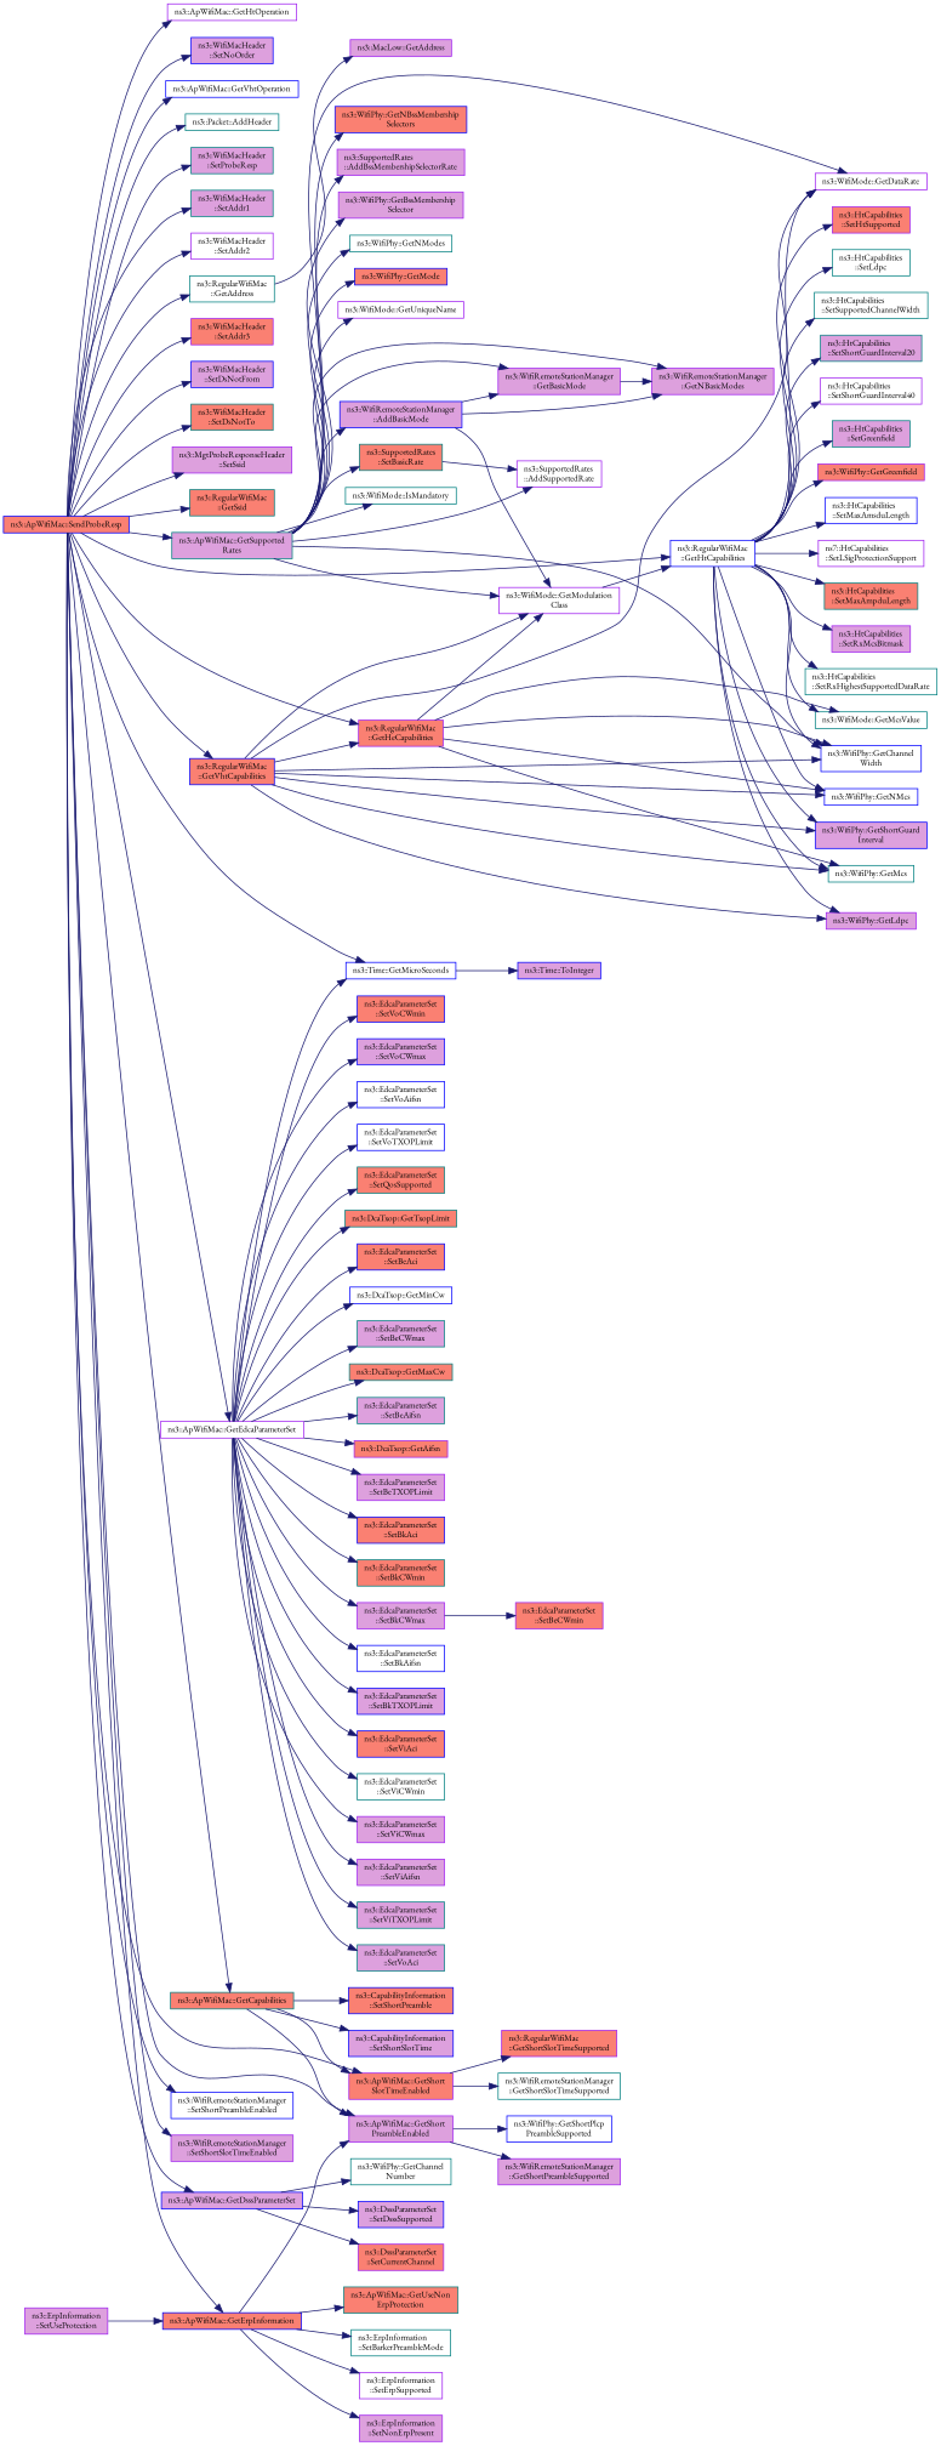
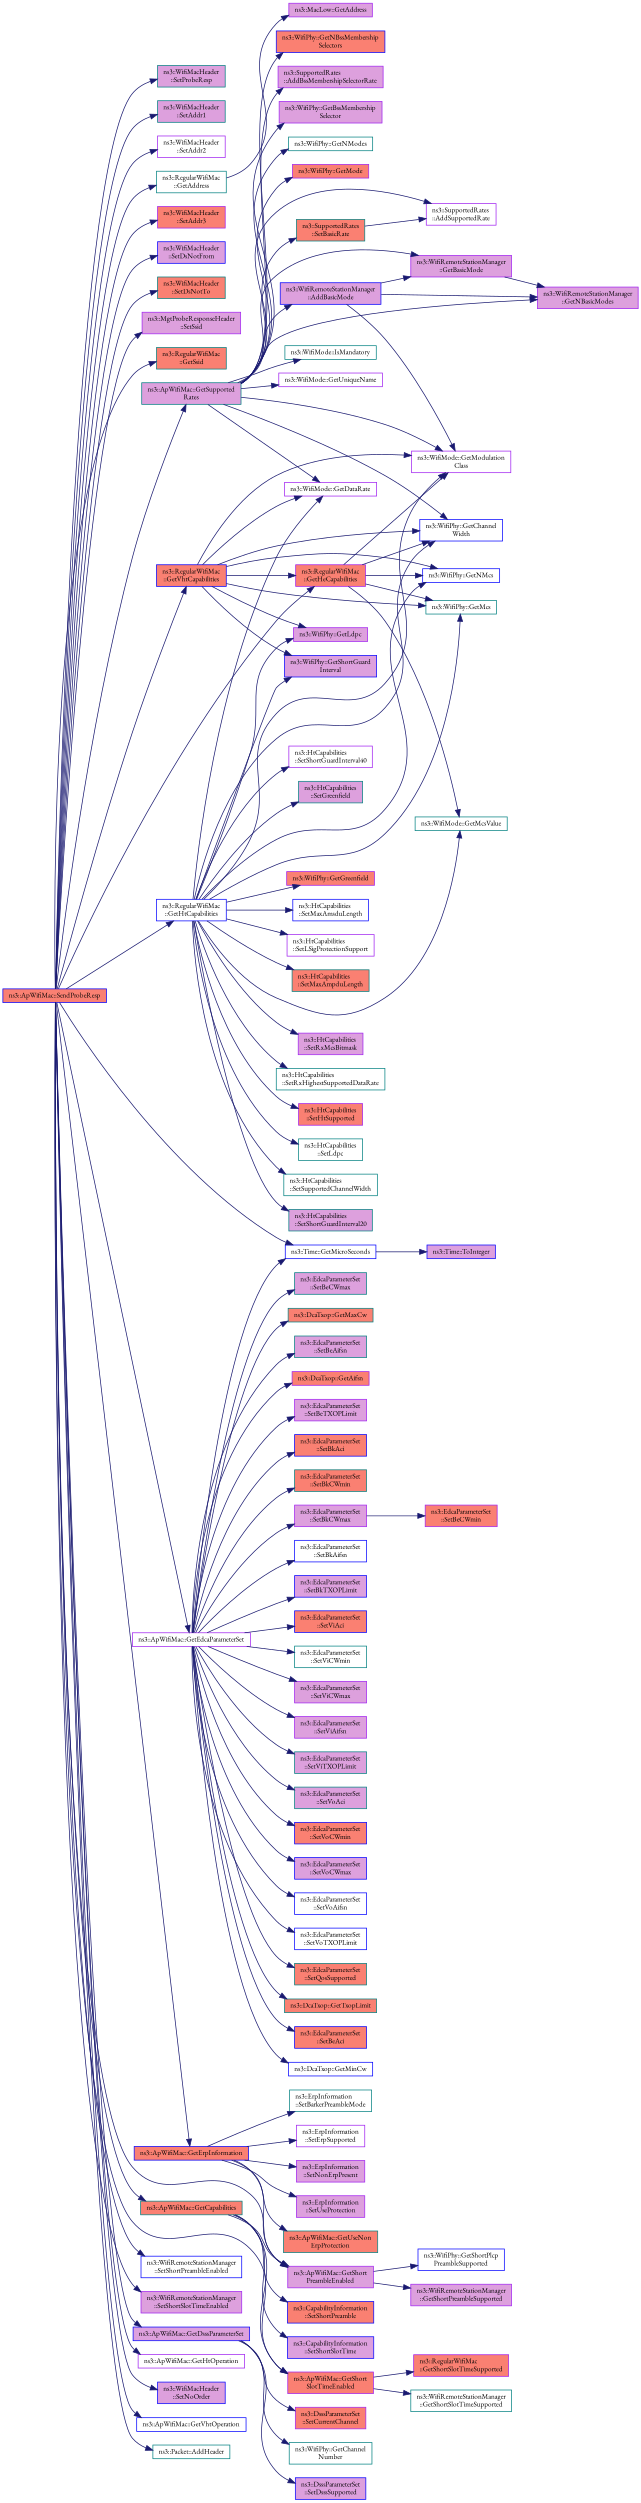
  digraph {
    fontname="EB Garamond"
    rankdir=LR
    node [color=purple fillcolor=plum fontname="EB Garamond" fontsize=10 shape=record style=filled]
    edge [color=midnightblue fontname="EB Garamond" fontsize=10 labelfontname=Helvetica labelfontsize=10 style=solid]
    n1 [color=blue fillcolor=salmon fontcolor=black height=0.2 label="ns3::ApWifiMac::SendProbeResp" width=0.4]
    n2 [color=teal height=0.2 label="ns3::WifiMacHeader\l::SetProbeResp" width=0.4]
    n3 [color=teal height=0.2 label="ns3::WifiMacHeader\l::SetAddr1" width=0.4]
    n4 [fillcolor=white height=0.2 label="ns3::WifiMacHeader\l::SetAddr2" width=0.4]
    n5 [color=teal fillcolor=white height=0.2 label="ns3::RegularWifiMac\l::GetAddress" width=0.4]
    n6 [fillcolor=salmon height=0.2 label="ns3::WifiMacHeader\l::SetAddr3" width=0.4]
    n7 [color=blue height=0.2 label="ns3::WifiMacHeader\l::SetDsNotFrom" width=0.4]
    n8 [color=teal fillcolor=salmon height=0.2 label="ns3::WifiMacHeader\l::SetDsNotTo" width=0.4]
    n9 [height=0.2 label="ns3::MgtProbeResponseHeader\l::SetSsid" width=0.4]
    n10 [color=teal fillcolor=salmon height=0.2 label="ns3::RegularWifiMac\l::GetSsid" width=0.4]
    n11 [color=teal height=0.2 label="ns3::ApWifiMac::GetSupported\lRates" width=0.4]
    n12 [color=blue fillcolor=white height=0.2 label="ns3::Time::GetMicroSeconds" width=0.4]
    n13 [color=teal fillcolor=salmon height=0.2 label="ns3::ApWifiMac::GetCapabilities" width=0.4]
    n14 [height=0.2 label="ns3::ApWifiMac::GetShort\lPreambleEnabled" width=0.4]
    n15 [fillcolor=salmon height=0.2 label="ns3::ApWifiMac::GetShort\lSlotTimeEnabled" width=0.4]
    n16 [color=blue fillcolor=white height=0.2 label="ns3::WifiRemoteStationManager\l::SetShortPreambleEnabled" width=0.4]
    n17 [height=0.2 label="ns3::WifiRemoteStationManager\l::SetShortSlotTimeEnabled" width=0.4]
    n18 [color=blue height=0.2 label="ns3::ApWifiMac::GetDsssParameterSet" width=0.4]
    n19 [color=blue fillcolor=salmon height=0.2 label="ns3::ApWifiMac::GetErpInformation" width=0.4]
    n20 [fillcolor=white height=0.2 label="ns3::ApWifiMac::GetEdcaParameterSet" width=0.4]
    n21 [color=blue fillcolor=white height=0.2 label="ns3::RegularWifiMac\l::GetHtCapabilities" width=0.4]
    n22 [fillcolor=white height=0.2 label="ns3::ApWifiMac::GetHtOperation" width=0.4]
    n23 [color=blue height=0.2 label="ns3::WifiMacHeader\l::SetNoOrder" width=0.4]
    n24 [color=blue fillcolor=salmon height=0.2 label="ns3::RegularWifiMac\l::GetVhtCapabilities" width=0.4]
    n25 [color=blue fillcolor=white height=0.2 label="ns3::ApWifiMac::GetVhtOperation" width=0.4]
    n26 [fillcolor=salmon height=0.2 label="ns3::RegularWifiMac\l::GetHeCapabilities" width=0.4]
    n27 [color=teal fillcolor=white height=0.2 label="ns3::Packet::AddHeader" width=0.4]
    n28 [height=0.2 label="ns3::MacLow::GetAddress" width=0.4]
    n29 [color=blue fillcolor=salmon height=0.2 label="ns3::WifiPhy::GetNBssMembership\lSelectors" width=0.4]
    n30 [height=0.2 label="ns3::SupportedRates\l::AddBssMembershipSelectorRate" width=0.4]
    n31 [height=0.2 label="ns3::WifiPhy::GetBssMembership\lSelector" width=0.4]
    n32 [color=teal fillcolor=white height=0.2 label="ns3::WifiPhy::GetNModes" width=0.4]
-   n33 [color=blue fillcolor=salmon height=0.2 label="ns3::WifiPhy::GetMode" width=0.4]
+   n33 [fillcolor=salmon height=0.2 label="ns3::WifiPhy::GetMode" width=0.4]
    n34 [fillcolor=white height=0.2 label="ns3::WifiMode::GetDataRate" width=0.4]
    n35 [color=blue fillcolor=white height=0.2 label="ns3::WifiPhy::GetChannel\lWidth" width=0.4]
    n36 [fillcolor=white height=0.2 label="ns3::SupportedRates\l::AddSupportedRate" width=0.4]
    n37 [color=teal fillcolor=white height=0.2 label="ns3::WifiMode::IsMandatory" width=0.4]
    n38 [fillcolor=white height=0.2 label="ns3::WifiMode::GetModulation\lClass" width=0.4]
    n39 [fillcolor=white height=0.2 label="ns3::WifiMode::GetUniqueName" width=0.4]
    n40 [color=blue height=0.2 label="ns3::WifiRemoteStationManager\l::AddBasicMode" width=0.4]
    n41 [height=0.2 label="ns3::WifiRemoteStationManager\l::GetNBasicModes" width=0.4]
    n42 [height=0.2 label="ns3::WifiRemoteStationManager\l::GetBasicMode" width=0.4]
    n43 [color=teal fillcolor=salmon height=0.2 label="ns3::SupportedRates\l::SetBasicRate" width=0.4]
    n44 [color=blue height=0.2 label="ns3::Time::ToInteger" width=0.4]
    n45 [color=blue fillcolor=salmon height=0.2 label="ns3::CapabilityInformation\l::SetShortPreamble" width=0.4]
    n46 [color=blue height=0.2 label="ns3::CapabilityInformation\l::SetShortSlotTime" width=0.4]
    n47 [color=blue fillcolor=white height=0.2 label="ns3::WifiPhy::GetShortPlcp\lPreambleSupported" width=0.4]
    n48 [height=0.2 label="ns3::WifiRemoteStationManager\l::GetShortPreambleSupported" width=0.4]
    n49 [fillcolor=salmon height=0.2 label="ns3::RegularWifiMac\l::GetShortSlotTimeSupported" width=0.4]
    n50 [color=teal fillcolor=white height=0.2 label="ns3::WifiRemoteStationManager\l::GetShortSlotTimeSupported" width=0.4]
    n51 [color=blue height=0.2 label="ns3::DsssParameterSet\l::SetDsssSupported" width=0.4]
    n52 [fillcolor=salmon height=0.2 label="ns3::DsssParameterSet\l::SetCurrentChannel" width=0.4]
    n53 [color=teal fillcolor=white height=0.2 label="ns3::WifiPhy::GetChannel\lNumber" width=0.4]
    n54 [fillcolor=white height=0.2 label="ns3::ErpInformation\l::SetErpSupported" width=0.4]
    n55 [height=0.2 label="ns3::ErpInformation\l::SetNonErpPresent" width=0.4]
    n56 [height=0.2 label="ns3::ErpInformation\l::SetUseProtection" width=0.4]
    n57 [color=teal fillcolor=salmon height=0.2 label="ns3::ApWifiMac::GetUseNon\lErpProtection" width=0.4]
    n58 [color=teal fillcolor=white height=0.2 label="ns3::ErpInformation\l::SetBarkerPreambleMode" width=0.4]
    n59 [color=teal fillcolor=salmon height=0.2 label="ns3::EdcaParameterSet\l::SetQosSupported" width=0.4]
    n60 [color=teal fillcolor=salmon height=0.2 label="ns3::DcaTxop::GetTxopLimit" width=0.4]
    n61 [color=blue fillcolor=salmon height=0.2 label="ns3::EdcaParameterSet\l::SetBeAci" width=0.4]
    n62 [color=blue fillcolor=white height=0.2 label="ns3::DcaTxop::GetMinCw" width=0.4]
    n63 [color=teal height=0.2 label="ns3::EdcaParameterSet\l::SetBeCWmax" width=0.4]
    n64 [color=teal fillcolor=salmon height=0.2 label="ns3::DcaTxop::GetMaxCw" width=0.4]
    n65 [color=teal height=0.2 label="ns3::EdcaParameterSet\l::SetBeAifsn" width=0.4]
    n66 [fillcolor=salmon height=0.2 label="ns3::DcaTxop::GetAifsn" width=0.4]
    n67 [height=0.2 label="ns3::EdcaParameterSet\l::SetBeTXOPLimit" width=0.4]
    n68 [color=blue fillcolor=salmon height=0.2 label="ns3::EdcaParameterSet\l::SetBkAci" width=0.4]
    n69 [color=teal fillcolor=salmon height=0.2 label="ns3::EdcaParameterSet\l::SetBkCWmin" width=0.4]
    n70 [height=0.2 label="ns3::EdcaParameterSet\l::SetBkCWmax" width=0.4]
    n71 [color=blue fillcolor=white height=0.2 label="ns3::EdcaParameterSet\l::SetBkAifsn" width=0.4]
    n72 [color=blue height=0.2 label="ns3::EdcaParameterSet\l::SetBkTXOPLimit" width=0.4]
    n73 [color=blue fillcolor=salmon height=0.2 label="ns3::EdcaParameterSet\l::SetViAci" width=0.4]
    n74 [color=teal fillcolor=white height=0.2 label="ns3::EdcaParameterSet\l::SetViCWmin" width=0.4]
    n75 [height=0.2 label="ns3::EdcaParameterSet\l::SetViCWmax" width=0.4]
    n76 [height=0.2 label="ns3::EdcaParameterSet\l::SetViAifsn" width=0.4]
    n77 [color=teal height=0.2 label="ns3::EdcaParameterSet\l::SetViTXOPLimit" width=0.4]
    n78 [color=teal height=0.2 label="ns3::EdcaParameterSet\l::SetVoAci" width=0.4]
    n79 [color=blue fillcolor=salmon height=0.2 label="ns3::EdcaParameterSet\l::SetVoCWmin" width=0.4]
    n80 [color=blue height=0.2 label="ns3::EdcaParameterSet\l::SetVoCWmax" width=0.4]
    n81 [color=blue fillcolor=white height=0.2 label="ns3::EdcaParameterSet\l::SetVoAifsn" width=0.4]
    n82 [color=blue fillcolor=white height=0.2 label="ns3::EdcaParameterSet\l::SetVoTXOPLimit" width=0.4]
    n83 [fillcolor=salmon height=0.2 label="ns3::HtCapabilities\l::SetHtSupported" width=0.4]
    n84 [color=teal fillcolor=white height=0.2 label="ns3::HtCapabilities\l::SetLdpc" width=0.4]
    n85 [height=0.2 label="ns3::WifiPhy::GetLdpc" width=0.4]
    n86 [color=teal fillcolor=white height=0.2 label="ns3::HtCapabilities\l::SetSupportedChannelWidth" width=0.4]
    n87 [color=teal height=0.2 label="ns3::HtCapabilities\l::SetShortGuardInterval20" width=0.4]
    n88 [color=blue height=0.2 label="ns3::WifiPhy::GetShortGuard\lInterval" width=0.4]
    n89 [fillcolor=white height=0.2 label="ns3::HtCapabilities\l::SetShortGuardInterval40" width=0.4]
    n90 [color=teal height=0.2 label="ns3::HtCapabilities\l::SetGreenfield" width=0.4]
    n91 [fillcolor=salmon height=0.2 label="ns3::WifiPhy::GetGreenfield" width=0.4]
    n92 [color=blue fillcolor=white height=0.2 label="ns3::HtCapabilities\l::SetMaxAmsduLength" width=0.4]
-   n93 [fillcolor=white height=0.2 label="ns7::HtCapabilities\l::SetLSigProtectionSupport" width=0.4]
+   n93 [fillcolor=white height=0.2 label="ns3::HtCapabilities\l::SetLSigProtectionSupport" width=0.4]
    n94 [color=teal fillcolor=salmon height=0.2 label="ns3::HtCapabilities\l::SetMaxAmpduLength" width=0.4]
    n95 [color=blue fillcolor=white height=0.2 label="ns3::WifiPhy::GetNMcs" width=0.4]
    n96 [color=teal fillcolor=white height=0.2 label="ns3::WifiPhy::GetMcs" width=0.4]
    n97 [height=0.2 label="ns3::HtCapabilities\l::SetRxMcsBitmask" width=0.4]
    n98 [color=teal fillcolor=white height=0.2 label="ns3::WifiMode::GetMcsValue" width=0.4]
    n99 [color=teal fillcolor=white height=0.2 label="ns3::HtCapabilities\l::SetRxHighestSupportedDataRate" width=0.4]
    n100 [fillcolor=salmon height=0.2 label="ns3::EdcaParameterSet\l::SetBeCWmin" width=0.4]
    n1 -> n2
    n1 -> n3
    n1 -> n4
    n1 -> n5
    n1 -> n6
    n1 -> n7
    n1 -> n8
    n1 -> n9
    n1 -> n10
    n1 -> n11
    n1 -> n12
    n1 -> n13
    n1 -> n14
    n1 -> n15
    n1 -> n16
    n1 -> n17
    n1 -> n18
    n1 -> n19
    n1 -> n20
    n1 -> n21
    n1 -> n22
    n1 -> n23
    n1 -> n24
    n1 -> n25
    n1 -> n26
    n1 -> n27
    n5 -> n28
    n11 -> n29
    n11 -> n30
    n11 -> n31
    n11 -> n32
    n11 -> n33
    n11 -> n34
    n11 -> n35
    n11 -> n36
    n11 -> n37
    n11 -> n38
    n11 -> n39
    n11 -> n40
    n11 -> n41
    n11 -> n42
    n11 -> n43
    n12 -> n44
    n13 -> n14
    n13 -> n15
    n13 -> n45
    n13 -> n46
    n14 -> n47
    n14 -> n48
    n15 -> n49
    n15 -> n50
    n18 -> n51
    n18 -> n52
    n18 -> n53
    n19 -> n14
    n19 -> n54
    n19 -> n55
-   n56 -> n19
+   n19 -> n56
    n19 -> n57
    n19 -> n58
    n20 -> n12
    n20 -> n59
    n20 -> n60
    n20 -> n61
    n20 -> n62
    n20 -> n63
    n20 -> n64
    n20 -> n65
    n20 -> n66
    n20 -> n67
    n20 -> n68
    n20 -> n69
    n20 -> n70
    n20 -> n71
    n20 -> n72
    n20 -> n73
    n20 -> n74
    n20 -> n75
    n20 -> n76
    n20 -> n77
    n20 -> n78
    n20 -> n79
    n20 -> n80
    n20 -> n81
    n20 -> n82
    n21 -> n34
    n21 -> n35
-   n38 -> n21
+   n21 -> n38
    n21 -> n83
    n21 -> n84
    n21 -> n85
    n21 -> n86
    n21 -> n87
    n21 -> n88
    n21 -> n89
    n21 -> n90
    n21 -> n91
    n21 -> n92
    n21 -> n93
    n21 -> n94
    n21 -> n95
    n21 -> n96
    n21 -> n97
    n21 -> n98
    n21 -> n99
    n24 -> n26
    n24 -> n34
    n24 -> n35
    n24 -> n38
    n24 -> n85
    n24 -> n88
    n24 -> n95
    n24 -> n96
    n26 -> n35
    n26 -> n38
    n26 -> n95
    n26 -> n96
    n26 -> n98
    n40 -> n38
    n40 -> n41
    n40 -> n42
    n42 -> n41
    n43 -> n36
    n70 -> n100
  }
